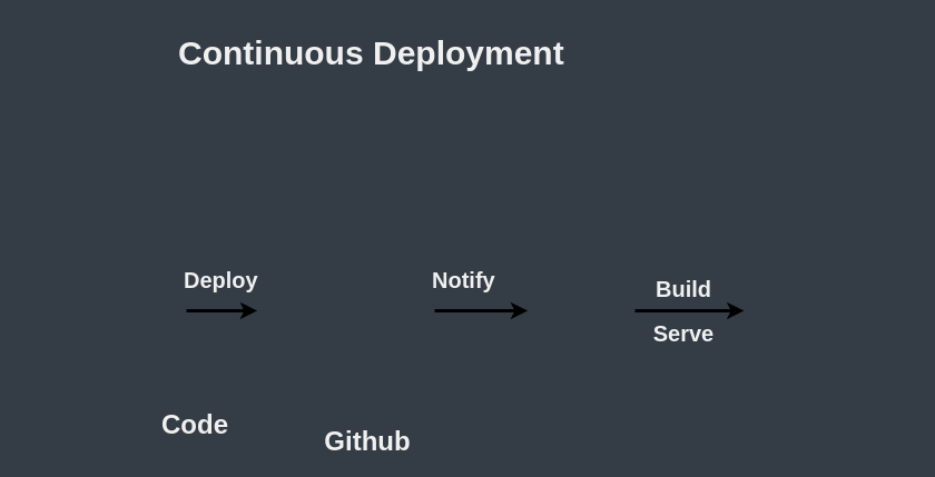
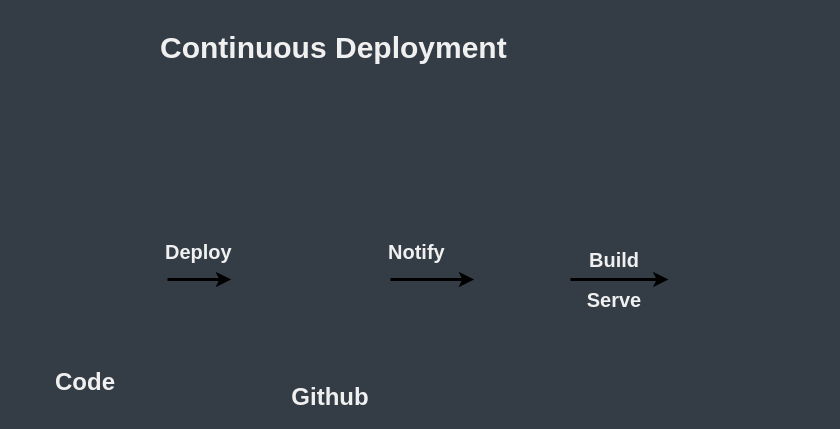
  <mxCell id="0" />
  <mxCell id="1" parent="0" />
  <mxCell id="2" value="&lt;h1 style=&quot;font-size: 30px;&quot;&gt;Continuous Deployment&lt;/h1&gt;" style="text;html=1;strokeColor=none;fillColor=none;spacing=5;spacingTop=-20;whiteSpace=wrap;overflow=hidden;rounded=0;labelBackgroundColor=none;fontSize=30;fontColor=#F0F0F0;" parent="1" vertex="1"><mxGeometry x="155" y="20" width="357" height="67" as="geometry" /></mxCell>
  <mxCell id="3" value="" style="group" parent="1" vertex="1" connectable="0"><mxGeometry x="20" y="209" width="798" height="140" as="geometry" /></mxCell>
  <mxCell id="4" value="" style="shape=image;verticalLabelPosition=bottom;labelBackgroundColor=none;verticalAlign=top;aspect=fixed;imageAspect=0;image=https://cdn0.iconfinder.com/data/icons/octicons/1024/mark-github-128.png;fontColor=#F0F0F0;" parent="3" vertex="1"><mxGeometry x="220" width="140" height="140" as="geometry" /></mxCell>
  <mxCell id="5" style="edgeStyle=orthogonalEdgeStyle;rounded=0;orthogonalLoop=1;jettySize=auto;html=1;exitX=0.85;exitY=0.5;exitDx=0;exitDy=0;strokeWidth=3;fontSize=19;fontColor=#F0F0F0;exitPerimeter=0;labelBackgroundColor=none;" parent="3" source="6" edge="1"><mxGeometry relative="1" as="geometry"><mxPoint x="648" y="70" as="targetPoint" /></mxGeometry></mxCell>
  <mxCell id="6" value="" style="shape=image;verticalLabelPosition=bottom;labelBackgroundColor=none;verticalAlign=top;aspect=fixed;imageAspect=0;image=https://cdn1.iconfinder.com/data/icons/simple-icons/128/heroku-128-black.png;fontColor=#F0F0F0;" parent="3" vertex="1"><mxGeometry x="431" width="140" height="140" as="geometry" /></mxCell>
  <mxCell id="7" value="" style="shape=image;verticalLabelPosition=bottom;labelBackgroundColor=#ffffff;verticalAlign=top;aspect=fixed;imageAspect=0;image=https://cdn3.iconfinder.com/data/icons/faticons/32/globe-01-128.png;" parent="3" vertex="1"><mxGeometry x="658" width="140" height="140" as="geometry" /></mxCell>
  <mxCell id="8" value="" style="shape=image;verticalLabelPosition=bottom;labelBackgroundColor=#ffffff;verticalAlign=top;aspect=fixed;imageAspect=0;image=https://cdn1.iconfinder.com/data/icons/free-98-icons/32/code-128.png;" parent="3" vertex="1"><mxGeometry width="140" height="140" as="geometry" /></mxCell>
  <mxCell id="9" value="" style="group;labelBackgroundColor=none;fontColor=#F0F0F0;" parent="3" vertex="1" connectable="0"><mxGeometry x="129.5" width="89" height="70" as="geometry" /></mxCell>
  <mxCell id="10" value="" style="endArrow=classic;html=1;strokeWidth=3;fontSize=19;fontColor=#F0F0F0;labelBackgroundColor=none;" parent="9" edge="1"><mxGeometry width="50" height="50" relative="1" as="geometry"><mxPoint x="17.5" y="70" as="sourcePoint" /><mxPoint x="81.211" y="70" as="targetPoint" /></mxGeometry></mxCell>
  <mxCell id="11" value="&lt;h1&gt;&lt;font style=&quot;font-size: 20px&quot;&gt;Deploy&lt;/font&gt;&lt;/h1&gt;" style="text;html=1;strokeColor=none;fillColor=none;spacing=5;spacingTop=-20;whiteSpace=wrap;overflow=hidden;rounded=0;labelBackgroundColor=none;fontSize=19;fontColor=#F0F0F0;" parent="9" vertex="1"><mxGeometry x="10.5" width="89" height="56" as="geometry" /></mxCell>
  <mxCell id="12" value="" style="group;labelBackgroundColor=none;fontColor=#F0F0F0;" parent="3" vertex="1" connectable="0"><mxGeometry x="372.5" width="89" height="70" as="geometry" /></mxCell>
  <mxCell id="13" value="" style="endArrow=classic;html=1;strokeWidth=3;fontSize=19;fontColor=#F0F0F0;labelBackgroundColor=none;" parent="12" edge="1"><mxGeometry width="50" height="50" relative="1" as="geometry"><mxPoint x="-2.5" y="70" as="sourcePoint" /><mxPoint x="81.211" y="70" as="targetPoint" /></mxGeometry></mxCell>
  <mxCell id="14" value="&lt;h1&gt;&lt;font style=&quot;font-size: 20px&quot;&gt;Notify&lt;/font&gt;&lt;/h1&gt;" style="text;html=1;strokeColor=none;fillColor=none;spacing=5;spacingTop=-20;whiteSpace=wrap;overflow=hidden;rounded=0;labelBackgroundColor=none;fontSize=19;fontColor=#F0F0F0;" parent="12" vertex="1"><mxGeometry x="-9.5" width="89" height="56" as="geometry" /></mxCell>
  <mxCell id="15" value="&lt;font style=&quot;font-size: 20px&quot;&gt;&lt;b&gt;Serve&lt;/b&gt;&lt;/font&gt;" style="text;html=1;strokeColor=none;fillColor=none;align=center;verticalAlign=middle;whiteSpace=wrap;rounded=0;labelBackgroundColor=none;fontSize=19;fontColor=#F0F0F0;" parent="3" vertex="1"><mxGeometry x="562" y="81" width="64" height="20" as="geometry" /></mxCell>
  <mxCell id="16" value="&lt;font style=&quot;font-size: 20px&quot;&gt;&lt;b&gt;Build&lt;/b&gt;&lt;/font&gt;" style="text;html=1;strokeColor=none;fillColor=none;align=center;verticalAlign=middle;whiteSpace=wrap;rounded=0;labelBackgroundColor=none;fontSize=19;fontColor=#F0F0F0;" vertex="1" parent="3"><mxGeometry x="562" y="41" width="64" height="20" as="geometry" /></mxCell>
- <mxCell id="17" value="&lt;b style=&quot;font-size: 24px;&quot;&gt;&lt;font style=&quot;font-size: 24px;&quot;&gt;Code&lt;/font&gt;&lt;/b&gt;" style="text;html=1;strokeColor=none;fillColor=none;align=center;verticalAlign=middle;whiteSpace=wrap;rounded=0;labelBackgroundColor=none;fontSize=24;fontColor=#F0F0F0;" parent="1" vertex="1"><mxGeometry x="143" y="372" width="64" height="20" as="geometry" /></mxCell>
+ <mxCell id="17" value="&lt;b style=&quot;font-size: 24px;&quot;&gt;&lt;font style=&quot;font-size: 24px;&quot;&gt;Code&lt;/font&gt;&lt;/b&gt;" style="text;html=1;strokeColor=none;fillColor=none;align=center;verticalAlign=middle;whiteSpace=wrap;rounded=0;labelBackgroundColor=none;fontSize=24;fontColor=#F0F0F0;" parent="1" vertex="1"><mxGeometry x="53" y="372" width="64" height="20" as="geometry" /></mxCell>
  <mxCell id="18" value="&lt;b style=&quot;font-size: 24px;&quot;&gt;&lt;font style=&quot;font-size: 24px;&quot;&gt;Github&lt;/font&gt;&lt;/b&gt;" style="text;html=1;strokeColor=none;fillColor=none;align=center;verticalAlign=middle;whiteSpace=wrap;rounded=0;labelBackgroundColor=none;fontSize=24;fontColor=#F0F0F0;" parent="1" vertex="1"><mxGeometry x="298" y="387" width="64" height="20" as="geometry" /></mxCell>
